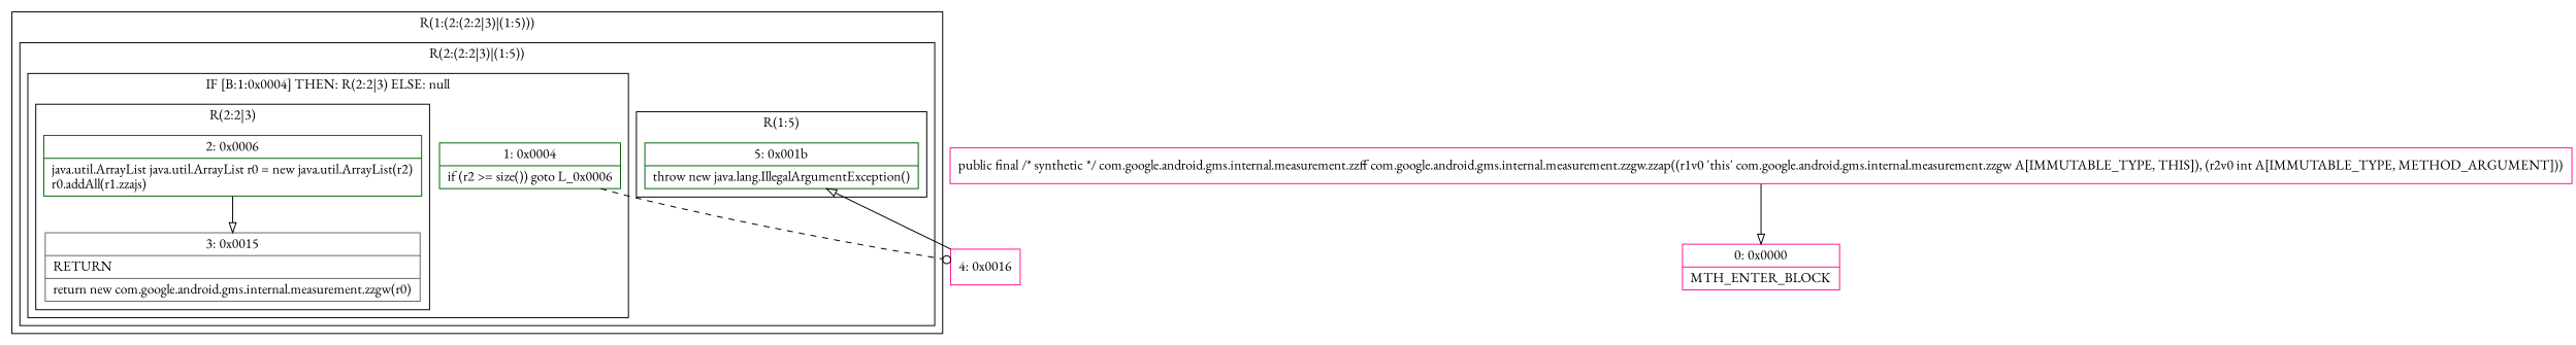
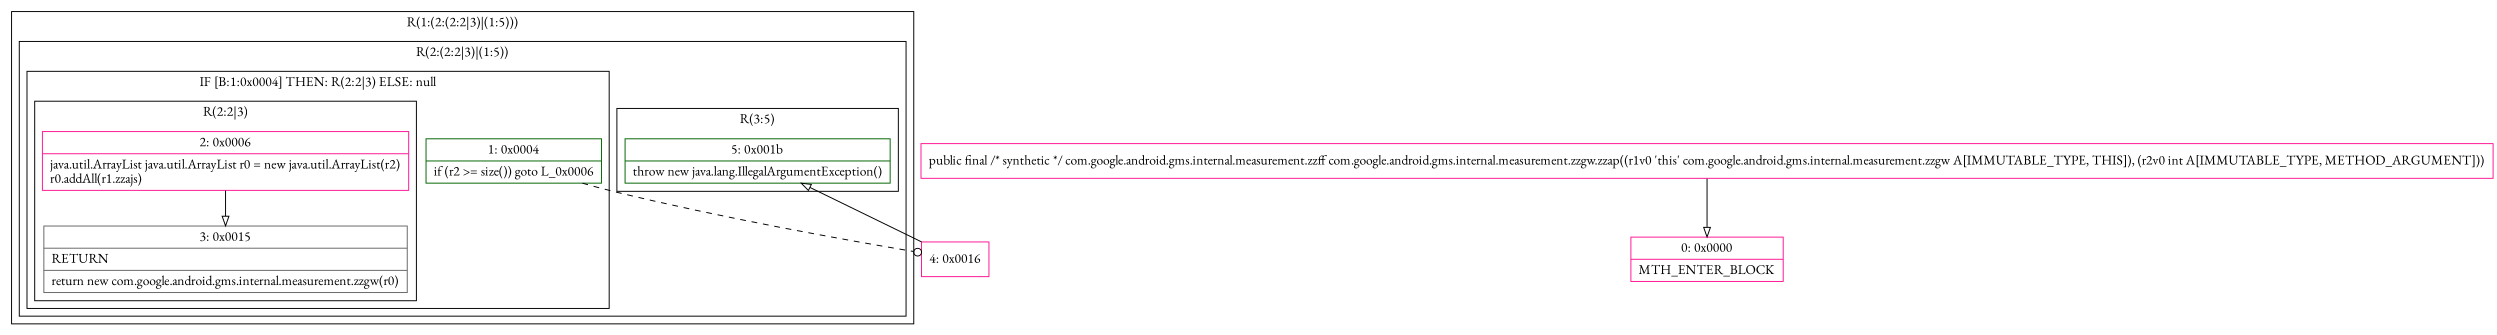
  digraph {
    fontname="EB Garamond"
    node [color=deeppink fontname="EB Garamond" shape=record]
    edge [arrowhead=onormal fontname="EB Garamond"]
-   n1 [color=darkgreen label="{2\:\ 0x0006|java.util.ArrayList java.util.ArrayList r0 = new java.util.ArrayList(r2)\lr0.addAll(r1.zzajs)\l}"]
+   n1 [label="{2\:\ 0x0006|java.util.ArrayList java.util.ArrayList r0 = new java.util.ArrayList(r2)\lr0.addAll(r1.zzajs)\l}"]
    n2 [color=gray40 label="{3\:\ 0x0015|RETURN\l|return new com.google.android.gms.internal.measurement.zzgw(r0)\l}"]
    n3 [color=darkgreen label="{1\:\ 0x0004|if (r2 \>= size()) goto L_0x0006\l}"]
    n4 [color=darkgreen label="{5\:\ 0x001b|throw new java.lang.IllegalArgumentException()\l}"]
    n5 [label="{4\:\ 0x0016}"]
    n6 [label="{0\:\ 0x0000|MTH_ENTER_BLOCK\l}"]
    n7 [label="{public final \/* synthetic *\/ com.google.android.gms.internal.measurement.zzff com.google.android.gms.internal.measurement.zzgw.zzap((r1v0 'this' com.google.android.gms.internal.measurement.zzgw A[IMMUTABLE_TYPE, THIS]), (r2v0 int A[IMMUTABLE_TYPE, METHOD_ARGUMENT])) }"]
    subgraph cluster_1 {
      label="R(1:(2:(2:2|3)|(1:5)))"
      subgraph cluster_2 {
        label="R(2:(2:2|3)|(1:5))"
        subgraph cluster_3 {
          label="IF [B:1:0x0004] THEN: R(2:2|3) ELSE: null"
          n3
          subgraph cluster_4 {
            label="R(2:2|3)"
            n1
            n2
          }
        }
        subgraph cluster_5 {
-         label="R(1:5)"
+         label="R(3:5)"
          n4
        }
      }
    }
    n1 -> n2
    n3 -> n5 [arrowhead=odot style=dashed]
    n5 -> n4
    n7 -> n6
  }
